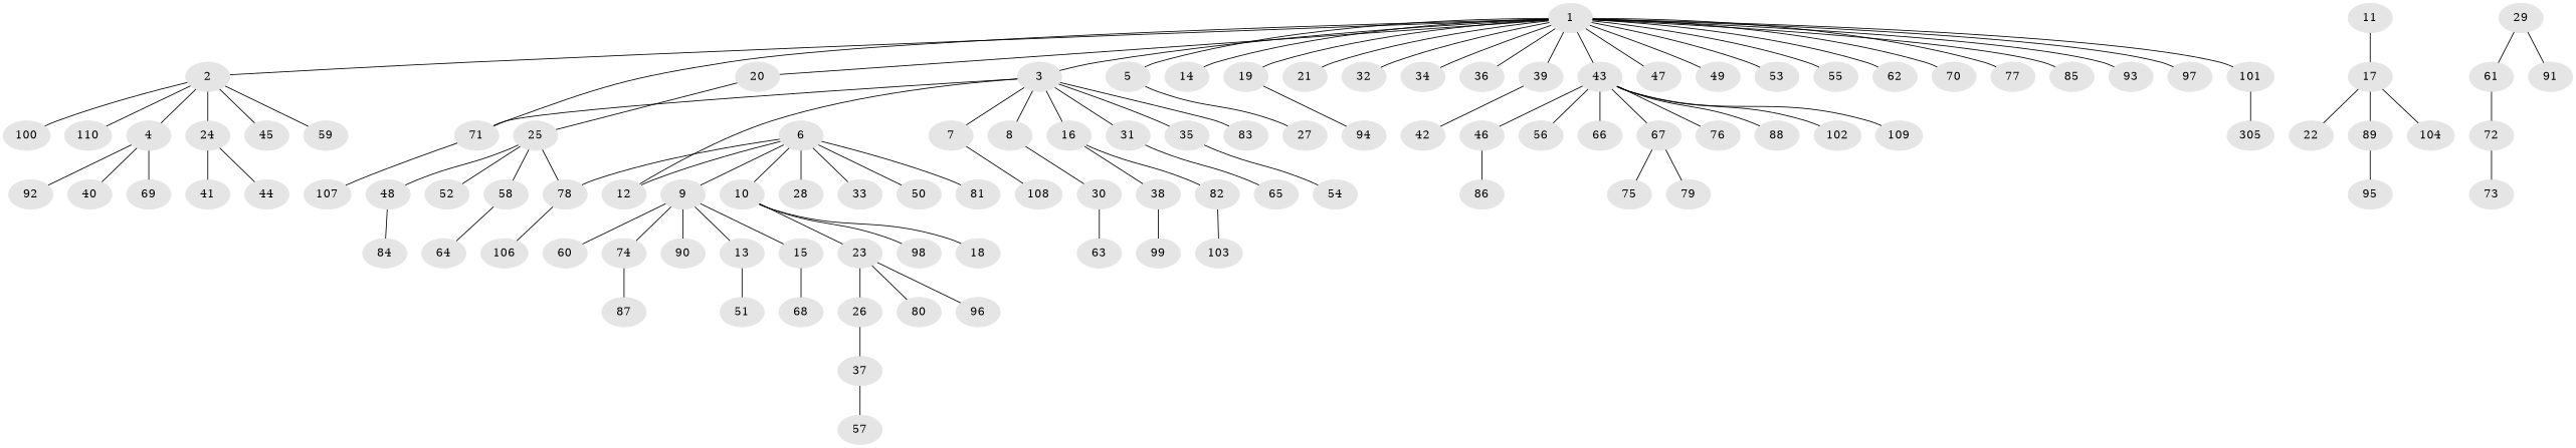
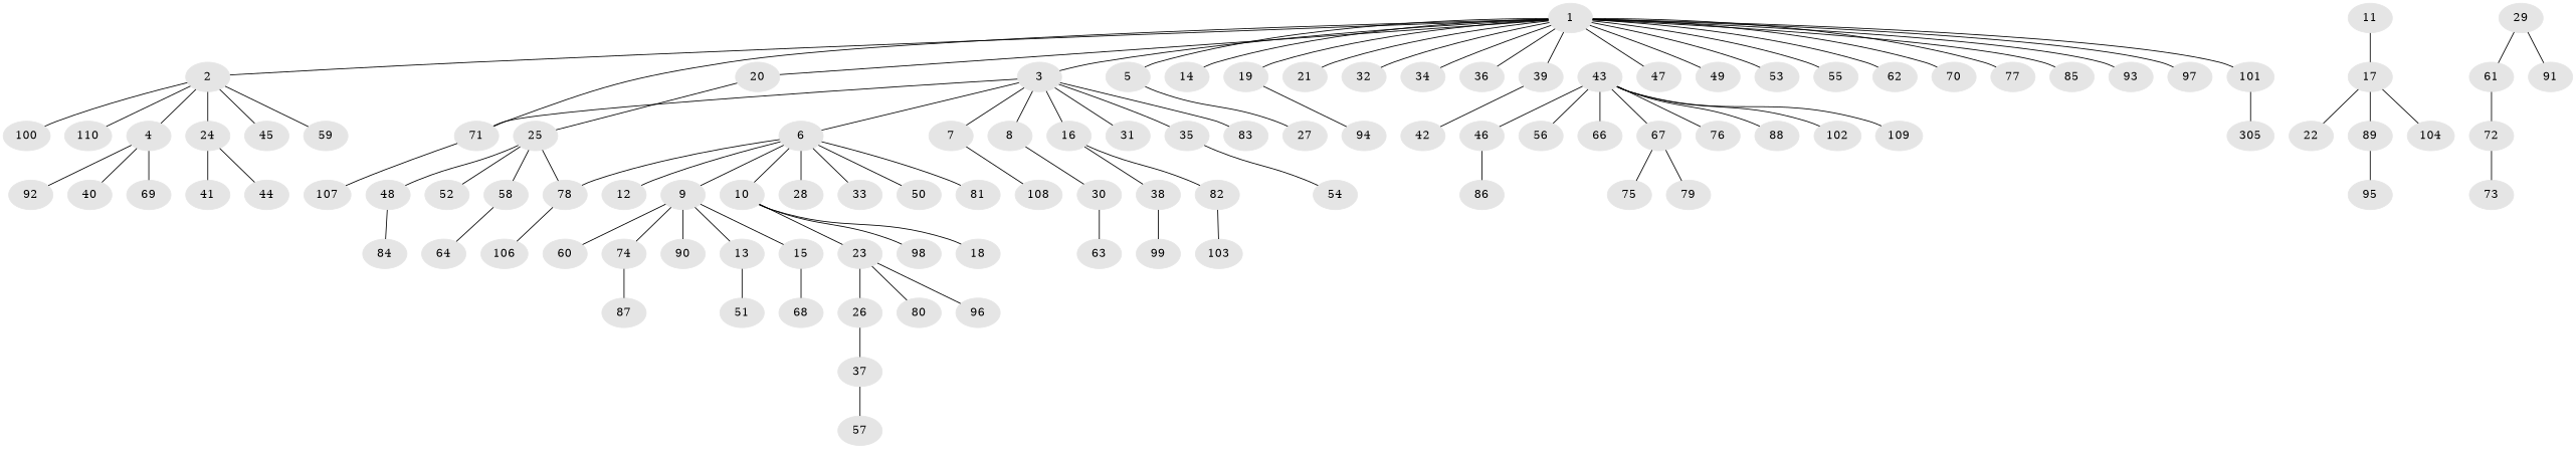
  graph {
    node [color=gray90 style=filled]
    1
    2
    3
    5
    14
    19
    20
    21
    32
    34
    36
    39
    43
    47
    49
    53
    55
    62
    70
    77
    85
    93
    97
    101
    71
    4
    24
    45
    59
    100
    110
    6
    7
    8
    16
    31
    35
    83
    27
    11
    17
    94
    25
    42
    46
    56
    66
    67
    76
    88
    102
    109
    n53 [label=305]
    40
    69
    92
    41
    44
    9
    10
    12
    28
    33
    50
    78
    81
    108
    30
    38
    82
-   65
    54
    107
    13
    15
    60
    74
    90
    18
    23
    98
    106
    63
    51
    68
    87
    26
    80
    96
    22
    89
    104
    99
    103
    95
    48
    52
    58
    37
    29
    61
    91
    84
    64
    57
    72
    86
    75
    79
    73
    1 -- 2
    1 -- 3
    1 -- 5
    1 -- 14
    1 -- 19
    1 -- 20
    1 -- 21
    1 -- 32
    1 -- 34
    1 -- 36
    1 -- 39
-   1 -- 43
    1 -- 47
    1 -- 49
    1 -- 53
    1 -- 55
    1 -- 62
    1 -- 70
    1 -- 77
    1 -- 85
    1 -- 93
    1 -- 97
    1 -- 101
    1 -- 71
    2 -- 4
    2 -- 24
    2 -- 45
    2 -- 59
    2 -- 100
    2 -- 110
    3 -- 71
-   3 -- 12
+   3 -- 6
    3 -- 7
    3 -- 8
    3 -- 16
    3 -- 31
    3 -- 35
    3 -- 83
    5 -- 27
    19 -- 94
    20 -- 25
    39 -- 42
    43 -- 46
    43 -- 56
    43 -- 66
    43 -- 67
    43 -- 76
    43 -- 88
    43 -- 102
    43 -- 109
    101 -- n53
    71 -- 107
    4 -- 40
    4 -- 69
    4 -- 92
    24 -- 41
    24 -- 44
    6 -- 9
    6 -- 10
    6 -- 12
    6 -- 28
    6 -- 33
    6 -- 50
    6 -- 78
    6 -- 81
    7 -- 108
    8 -- 30
    16 -- 38
    16 -- 82
-   31 -- 65
    35 -- 54
    11 -- 17
    17 -- 22
    17 -- 89
    17 -- 104
    25 -- 78
    25 -- 48
    25 -- 52
    25 -- 58
    46 -- 86
    67 -- 75
    67 -- 79
    9 -- 13
    9 -- 15
    9 -- 60
    9 -- 74
    9 -- 90
    10 -- 18
    10 -- 23
    10 -- 98
    78 -- 106
    30 -- 63
    38 -- 99
    82 -- 103
    13 -- 51
    15 -- 68
    74 -- 87
    23 -- 26
    23 -- 80
    23 -- 96
    26 -- 37
    89 -- 95
    48 -- 84
    58 -- 64
    37 -- 57
    29 -- 61
    29 -- 91
    61 -- 72
    72 -- 73
  }
